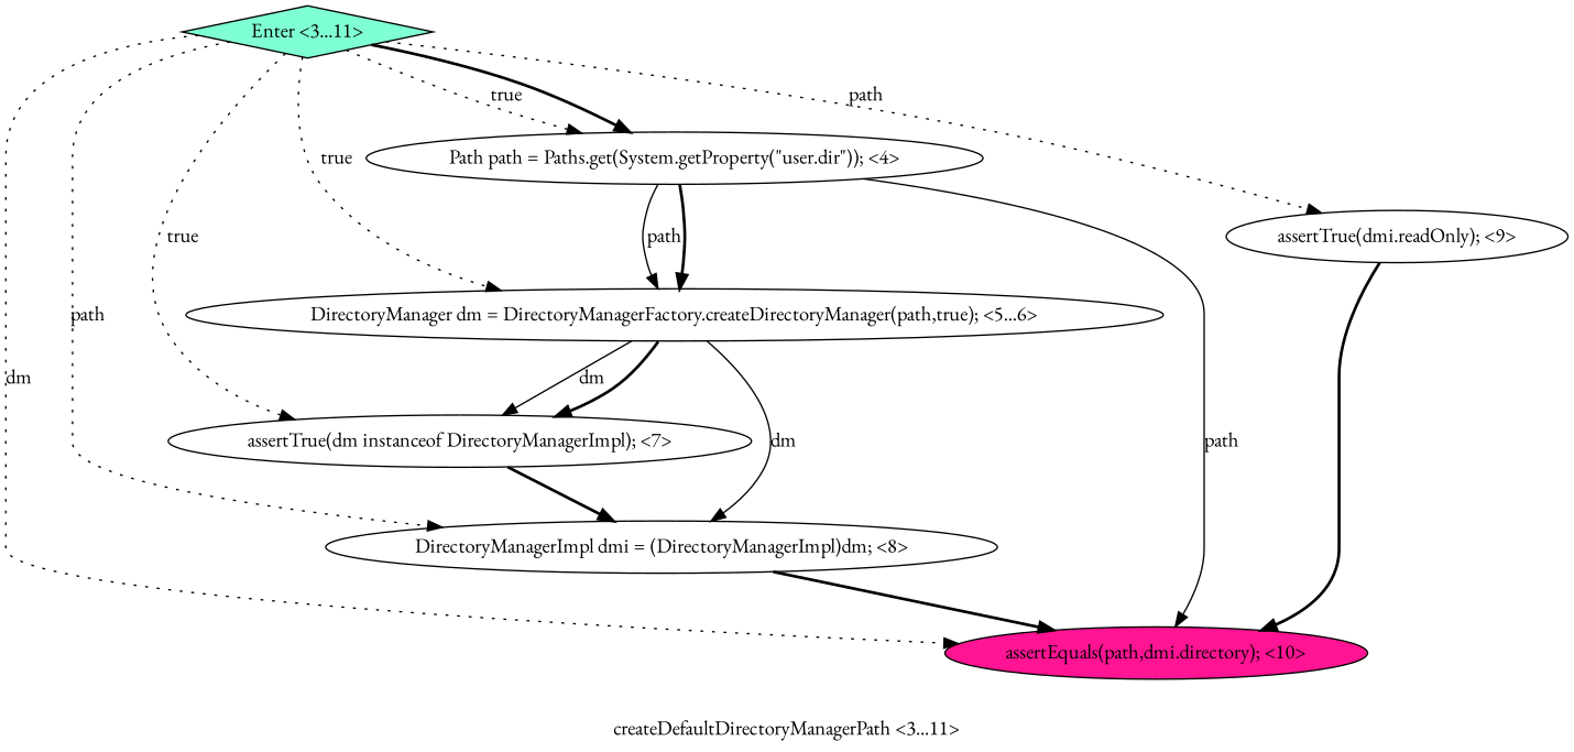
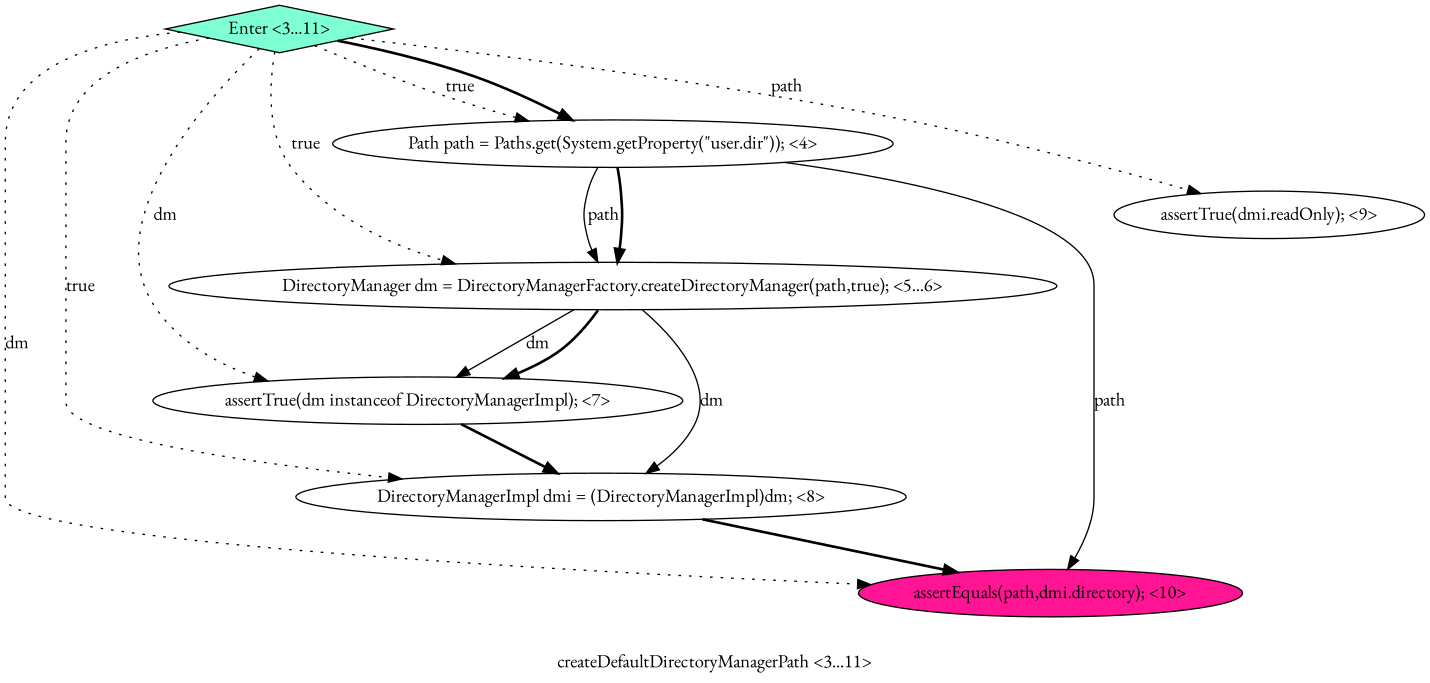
  digraph {
    fontname="EB Garamond"
    label="createDefaultDirectoryManagerPath <3...11>"
    node [fillcolor=white fontname="EB Garamond" shape=ellipse style=filled]
    edge [fontname="EB Garamond" style=dotted]
    n1 [fillcolor=aquamarine label="Enter <3...11>" shape=diamond]
    n2 [label="assertTrue(dm instanceof DirectoryManagerImpl); <7>"]
    n3 [label="DirectoryManagerImpl dmi = (DirectoryManagerImpl)dm; <8>"]
    n4 [label="DirectoryManager dm = DirectoryManagerFactory.createDirectoryManager(path,true); <5...6>"]
    n5 [label="Path path = Paths.get(System.getProperty(\"user.dir\")); <4>"]
    n6 [fillcolor=deeppink label="assertEquals(path,dmi.directory); <10>"]
    n7 [label="assertTrue(dmi.readOnly); <9>"]
-   n1 -> n2 [label=true]
-   n1 -> n3 [label=path]
+   n1 -> n2 [label=dm]
+   n1 -> n3 [label=true]
    n1 -> n4 [label=true]
    n1 -> n5 [label=true]
    n1 -> n5 [style=bold]
    n1 -> n6 [label=dm]
    n1 -> n7 [label=path]
    n2 -> n3 [style=bold]
    n3 -> n6 [style=bold]
    n4 -> n2 [label=dm style=solid]
    n4 -> n2 [style=bold]
    n4 -> n3 [label=dm style=solid]
    n5 -> n4 [label=path style=solid]
    n5 -> n4 [style=bold]
    n5 -> n6 [label=path style=solid]
-   n7 -> n6 [style=bold]
  }
